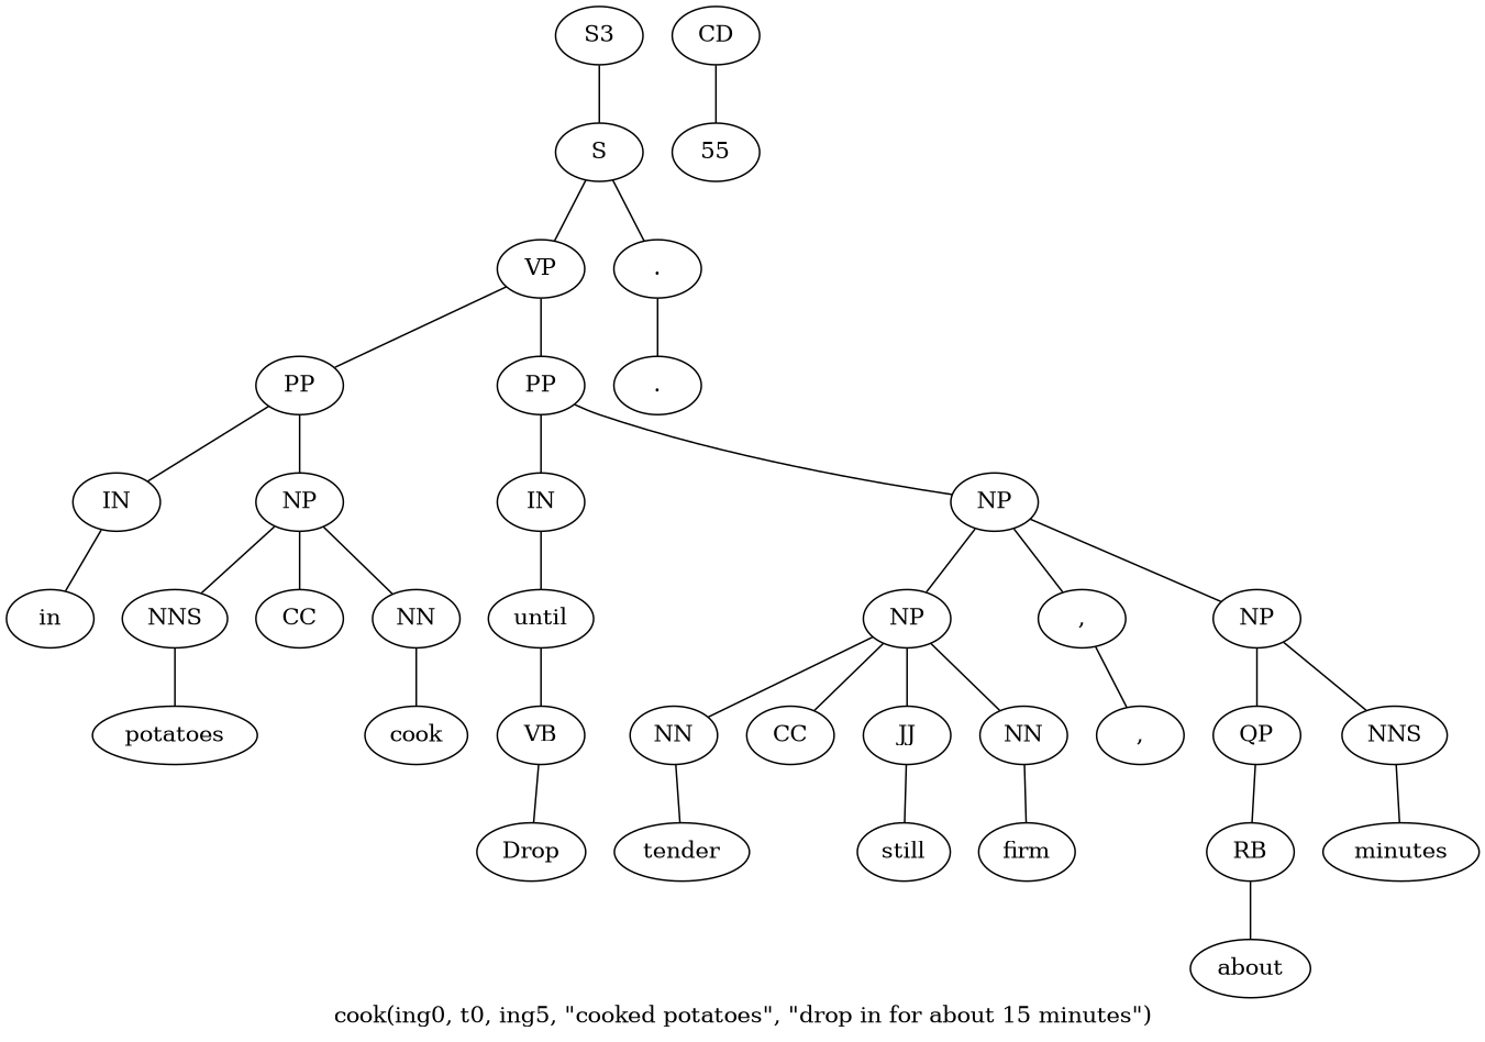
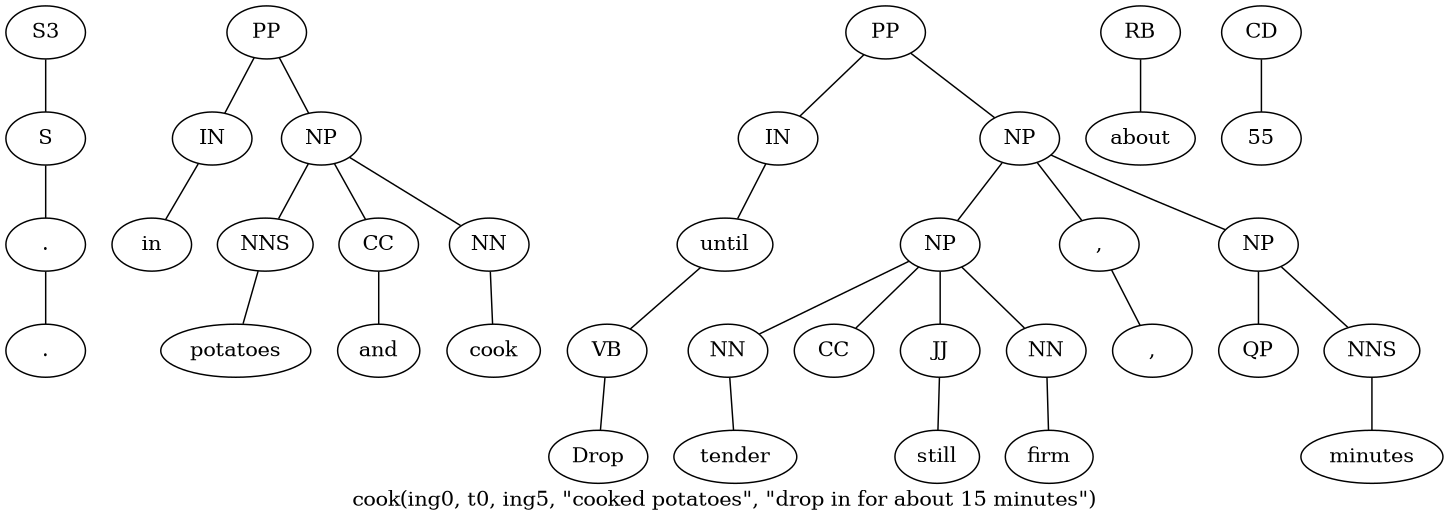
  graph {
    label="cook(ing0, t0, ing5, \"cooked potatoes\", \"drop in for about 15 minutes\")"
    n1 [label=S3]
    n2 [label=S]
-   n3 [label=VP]
    n4 [label="."]
    n5 [label=PP]
    n6 [label=PP]
    n7 [label="."]
    n8 [label=VB]
    n9 [label=Drop]
    n10 [label=IN]
    n11 [label=NP]
    n12 [label=IN]
    n13 [label=NP]
    n14 [label=in]
    n15 [label=NNS]
    n16 [label=CC]
    n17 [label=NN]
    n18 [label=potatoes]
+   n19 [label=and]
    n20 [label=cook]
    n21 [label=until]
    n22 [label=NP]
    n23 [label=","]
    n24 [label=NP]
    n25 [label=NN]
    n26 [label=CC]
    n27 [label=JJ]
    n28 [label=NN]
    n29 [label=","]
    n30 [label=QP]
    n31 [label=NNS]
    n32 [label=tender]
    n33 [label=still]
    n34 [label=firm]
    n35 [label=RB]
    n36 [label=minutes]
    n37 [label=about]
    n38 [label=CD]
    n39 [label=55]
    n1 -- n2
-   n2 -- n3
    n2 -- n4
-   n3 -- n5
-   n3 -- n6
    n4 -- n7
    n5 -- n10
    n5 -- n11
    n6 -- n12
    n6 -- n13
    n8 -- n9
    n10 -- n14
    n11 -- n15
    n11 -- n16
    n11 -- n17
    n12 -- n21
    n13 -- n22
    n13 -- n23
    n13 -- n24
    n15 -- n18
+   n16 -- n19
    n17 -- n20
    n21 -- n8
    n22 -- n25
    n22 -- n26
    n22 -- n27
    n22 -- n28
    n23 -- n29
    n24 -- n30
    n24 -- n31
    n25 -- n32
    n27 -- n33
    n28 -- n34
-   n30 -- n35
    n31 -- n36
    n35 -- n37
    n38 -- n39
  }
